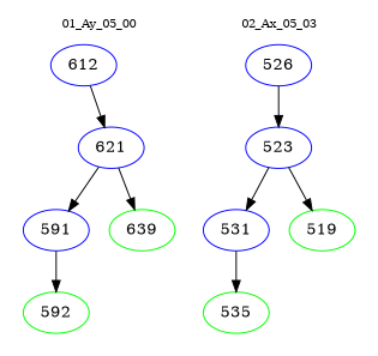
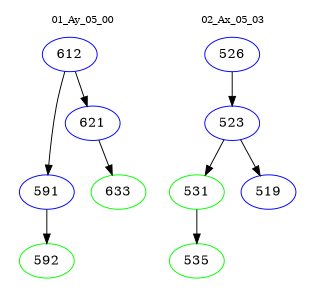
  digraph {
    node [color=blue]
    edge [color=black]
    n1 [label=612]
    n2 [label=591]
    n3 [label=621]
    n4 [color=green label=592]
-   n5 [color=green label=639]
+   n5 [color=green label=633]
    n6 [label=526]
    n7 [label=523]
-   n8 [label=531]
-   n9 [color=green label=519]
+   n8 [color=green label=531]
+   n9 [label=519]
    n10 [color=green label=535]
    subgraph cluster_1 {
      color=white
      fontsize=10
      label="01_Ay_05_00"
      n1
      n2
      n3
      n4
      n5
    }
    subgraph cluster_2 {
      color=white
      fontsize=10
      label="02_Ax_05_03"
      n6
      n7
      n8
      n9
      n10
    }
-   n3 -> n2
+   n1 -> n2
    n1 -> n3
    n2 -> n4
    n3 -> n5
    n6 -> n7
    n7 -> n8
    n7 -> n9
    n8 -> n10
  }
